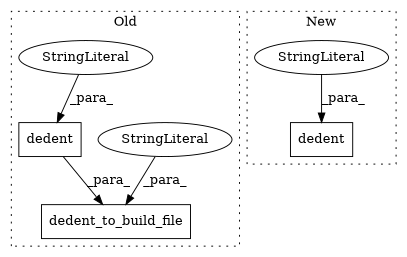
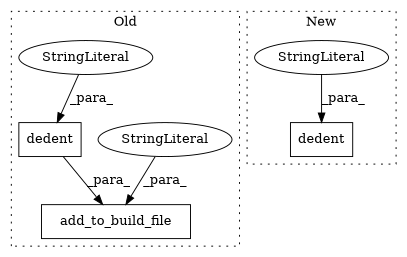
  digraph {
    node [a=32 l="7,1" shape=box]
-   n1 [l="18,1" label=dedent_to_build_file s="641,885"]
+   n1 [l="18,1" label=add_to_build_file s="641,885"]
    n2 [label=dedent s="665,884"]
    n3 [a=45 l=5 label=StringLiteral s=659 shape=ellipse]
    n4 [a=45 l=212 label=StringLiteral s=672 shape=ellipse]
    n5 [label=dedent s="1202,1393"]
    n6 [a=45 l=184 label=StringLiteral s=1209 shape=ellipse]
    subgraph cluster_1 {
      label=Old
      style=dotted
      n1
      n2
      n3
      n4
    }
    subgraph cluster_2 {
      label=New
      style=dotted
      n5
      n6
    }
    n2 -> n1 [label=_para_]
    n3 -> n1 [label=_para_]
    n4 -> n2 [label=_para_]
    n6 -> n5 [label=_para_]
  }
